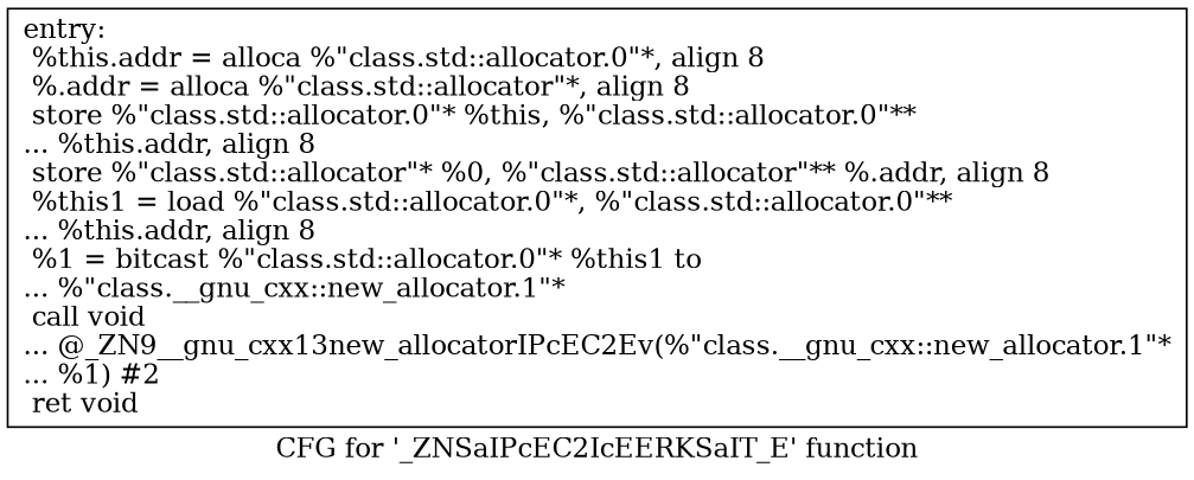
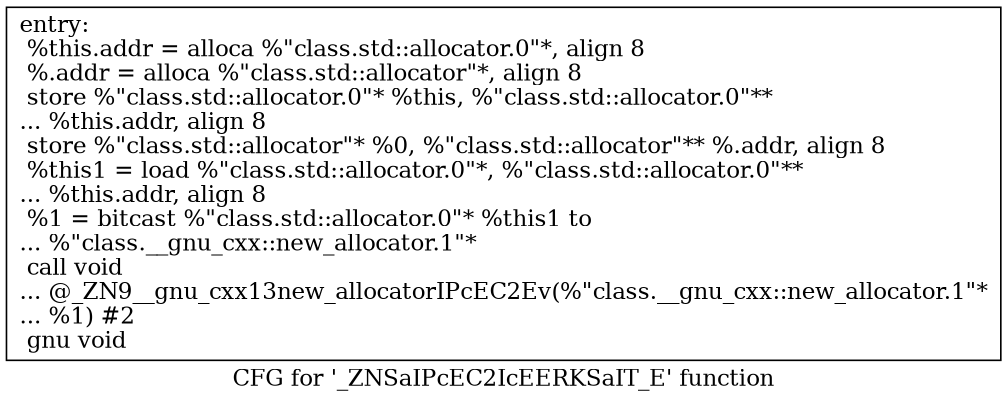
  digraph {
    label="CFG for '_ZNSaIPcEC2IcEERKSaIT_E' function"
-   n1 [label="{entry:\l  %this.addr = alloca %\"class.std::allocator.0\"*, align 8\l  %.addr = alloca %\"class.std::allocator\"*, align 8\l  store %\"class.std::allocator.0\"* %this, %\"class.std::allocator.0\"**\l... %this.addr, align 8\l  store %\"class.std::allocator\"* %0, %\"class.std::allocator\"** %.addr, align 8\l  %this1 = load %\"class.std::allocator.0\"*, %\"class.std::allocator.0\"**\l... %this.addr, align 8\l  %1 = bitcast %\"class.std::allocator.0\"* %this1 to\l... %\"class.__gnu_cxx::new_allocator.1\"*\l  call void\l... @_ZN9__gnu_cxx13new_allocatorIPcEC2Ev(%\"class.__gnu_cxx::new_allocator.1\"*\l... %1) #2\l  ret void\l}" shape=record]
+   n1 [label="{entry:\l  %this.addr = alloca %\"class.std::allocator.0\"*, align 8\l  %.addr = alloca %\"class.std::allocator\"*, align 8\l  store %\"class.std::allocator.0\"* %this, %\"class.std::allocator.0\"**\l... %this.addr, align 8\l  store %\"class.std::allocator\"* %0, %\"class.std::allocator\"** %.addr, align 8\l  %this1 = load %\"class.std::allocator.0\"*, %\"class.std::allocator.0\"**\l... %this.addr, align 8\l  %1 = bitcast %\"class.std::allocator.0\"* %this1 to\l... %\"class.__gnu_cxx::new_allocator.1\"*\l  call void\l... @_ZN9__gnu_cxx13new_allocatorIPcEC2Ev(%\"class.__gnu_cxx::new_allocator.1\"*\l... %1) #2\l  gnu void\l}" shape=record]
  }
